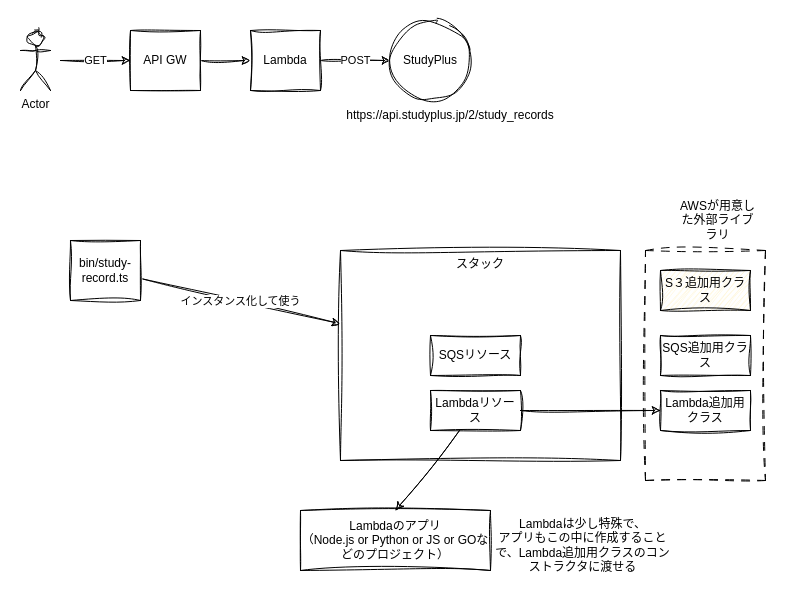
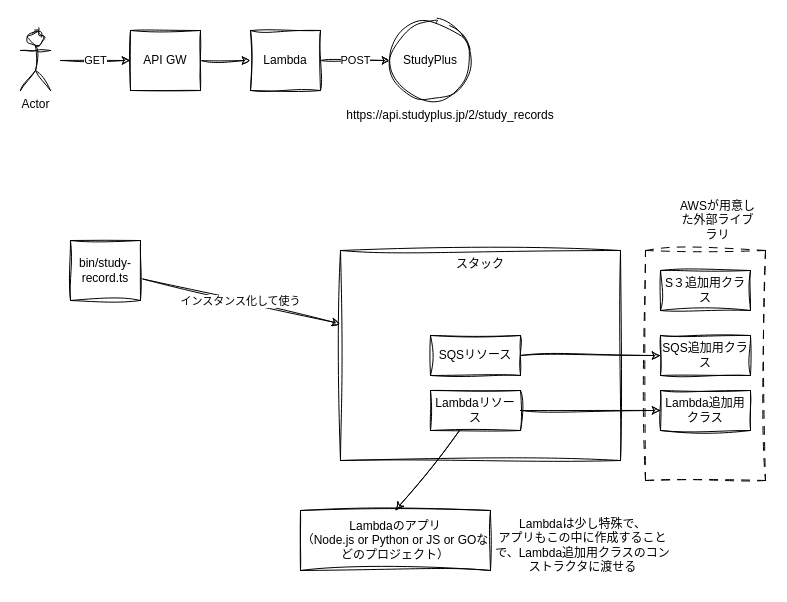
  <mxCell id="0" />
  <mxCell id="1" parent="0" />
  <mxCell id="2" value="" style="rounded=0;whiteSpace=wrap;html=1;fillColor=none;dashed=1;dashPattern=8 8;sketch=1;curveFitting=1;jiggle=2;" vertex="1" parent="1"><mxGeometry x="645" y="250" width="120" height="230" as="geometry" /></mxCell>
  <mxCell id="3" style="edgeStyle=none;html=1;exitX=1;exitY=0.5;exitDx=0;exitDy=0;entryX=0;entryY=0.5;entryDx=0;entryDy=0;sketch=1;curveFitting=1;jiggle=2;" parent="1" source="4" target="6" edge="1"><mxGeometry relative="1" as="geometry" /></mxCell>
  <mxCell id="4" value="API GW" style="rounded=0;whiteSpace=wrap;html=1;sketch=1;curveFitting=1;jiggle=2;" parent="1" vertex="1"><mxGeometry x="130" y="30" width="70" height="60" as="geometry" /></mxCell>
  <mxCell id="5" value="POST" style="edgeStyle=none;html=1;exitX=1;exitY=0.5;exitDx=0;exitDy=0;entryX=0;entryY=0.5;entryDx=0;entryDy=0;sketch=1;curveFitting=1;jiggle=2;" parent="1" source="6" target="7" edge="1"><mxGeometry relative="1" as="geometry" /></mxCell>
  <mxCell id="6" value="Lambda" style="rounded=0;whiteSpace=wrap;html=1;sketch=1;curveFitting=1;jiggle=2;" parent="1" vertex="1"><mxGeometry x="250" y="30" width="70" height="60" as="geometry" /></mxCell>
  <mxCell id="7" value="StudyPlus" style="ellipse;whiteSpace=wrap;html=1;aspect=fixed;sketch=1;curveFitting=1;jiggle=2;" parent="1" vertex="1"><mxGeometry x="390" y="20" width="80" height="80" as="geometry" /></mxCell>
  <mxCell id="8" value="GET" style="edgeStyle=none;html=1;entryX=0;entryY=0.5;entryDx=0;entryDy=0;sketch=1;curveFitting=1;jiggle=2;" parent="1" target="4" edge="1"><mxGeometry relative="1" as="geometry"><mxPoint x="60" y="60" as="sourcePoint" /></mxGeometry></mxCell>
  <mxCell id="9" value="Actor" style="shape=umlActor;verticalLabelPosition=bottom;verticalAlign=top;html=1;outlineConnect=0;sketch=1;curveFitting=1;jiggle=2;" parent="1" vertex="1"><mxGeometry x="20" y="30" width="30" height="60" as="geometry" /></mxCell>
  <mxCell id="10" value="https://api.studyplus.jp/2/study_records" style="text;html=1;strokeColor=none;fillColor=none;align=center;verticalAlign=middle;whiteSpace=wrap;rounded=0;sketch=1;curveFitting=1;jiggle=2;" parent="1" vertex="1"><mxGeometry x="420" y="100" width="60" height="30" as="geometry" /></mxCell>
  <mxCell id="11" value="インスタンス化して使う" style="edgeStyle=none;html=1;sketch=1;curveFitting=1;jiggle=2;" edge="1" parent="1" source="12" target="15"><mxGeometry relative="1" as="geometry" /></mxCell>
  <mxCell id="12" value="bin/study-record.ts" style="rounded=0;whiteSpace=wrap;html=1;sketch=1;curveFitting=1;jiggle=2;" vertex="1" parent="1"><mxGeometry x="70" y="240" width="70" height="60" as="geometry" /></mxCell>
- <mxCell id="13" value="S３追加用クラス" style="rounded=0;whiteSpace=wrap;html=1;sketch=1;curveFitting=1;jiggle=2;fillColor=#fff2cc;" vertex="1" parent="1"><mxGeometry x="660" y="270" width="90" height="40" as="geometry" /></mxCell>
+ <mxCell id="13" value="S３追加用クラス" style="rounded=0;whiteSpace=wrap;html=1;sketch=1;curveFitting=1;jiggle=2;" vertex="1" parent="1"><mxGeometry x="660" y="270" width="90" height="40" as="geometry" /></mxCell>
  <mxCell id="14" value="" style="group;sketch=1;curveFitting=1;jiggle=2;" vertex="1" connectable="0" parent="1"><mxGeometry x="340" y="250" width="280" height="210" as="geometry" /></mxCell>
  <mxCell id="15" value="スタック" style="rounded=0;whiteSpace=wrap;html=1;verticalAlign=top;sketch=1;curveFitting=1;jiggle=2;" vertex="1" parent="14"><mxGeometry width="280" height="210" as="geometry" /></mxCell>
  <mxCell id="16" value="SQSリソース" style="rounded=0;whiteSpace=wrap;html=1;sketch=1;curveFitting=1;jiggle=2;" vertex="1" parent="14"><mxGeometry x="90" y="85" width="90" height="40" as="geometry" /></mxCell>
  <mxCell id="17" value="Lambdaリソース" style="rounded=0;whiteSpace=wrap;html=1;sketch=1;curveFitting=1;jiggle=2;" vertex="1" parent="14"><mxGeometry x="90" y="140" width="90" height="40" as="geometry" /></mxCell>
  <mxCell id="18" value="AWSが用意した外部ライブラリ" style="text;html=1;strokeColor=none;fillColor=none;align=center;verticalAlign=middle;whiteSpace=wrap;rounded=0;dashed=1;dashPattern=8 8;sketch=1;curveFitting=1;jiggle=2;" vertex="1" parent="1"><mxGeometry x="675" y="190" width="85" height="60" as="geometry" /></mxCell>
  <mxCell id="19" value="SQS追加用クラス" style="rounded=0;whiteSpace=wrap;html=1;sketch=1;curveFitting=1;jiggle=2;" vertex="1" parent="1"><mxGeometry x="660" y="335" width="90" height="40" as="geometry" /></mxCell>
+ <mxCell id="20" style="edgeStyle=none;html=1;entryX=0;entryY=0.5;entryDx=0;entryDy=0;sketch=1;curveFitting=1;jiggle=2;" edge="1" parent="1" source="16" target="19"><mxGeometry relative="1" as="geometry" /></mxCell>
  <mxCell id="21" value="Lambda追加用クラス" style="rounded=0;whiteSpace=wrap;html=1;sketch=1;curveFitting=1;jiggle=2;" vertex="1" parent="1"><mxGeometry x="660" y="390" width="90" height="40" as="geometry" /></mxCell>
  <mxCell id="22" style="edgeStyle=none;html=1;entryX=0;entryY=0.5;entryDx=0;entryDy=0;sketch=1;curveFitting=1;jiggle=2;" edge="1" parent="1" source="17" target="21"><mxGeometry relative="1" as="geometry" /></mxCell>
  <mxCell id="23" value="Lambdaのアプリ&lt;br&gt;（Node.js or Python or JS or GOなどのプロジェクト）" style="rounded=0;whiteSpace=wrap;html=1;sketch=1;curveFitting=1;jiggle=2;" vertex="1" parent="1"><mxGeometry x="300" y="510" width="190" height="60" as="geometry" /></mxCell>
  <mxCell id="24" style="edgeStyle=none;html=1;entryX=0.5;entryY=0;entryDx=0;entryDy=0;sketch=1;curveFitting=1;jiggle=2;" edge="1" parent="1" source="17" target="23"><mxGeometry relative="1" as="geometry" /></mxCell>
  <mxCell id="25" value="Lambdaは少し特殊で、&lt;br&gt;アプリもこの中に作成することで、Lambda追加用クラスのコンストラクタに渡せる" style="text;html=1;strokeColor=none;fillColor=none;align=center;verticalAlign=middle;whiteSpace=wrap;rounded=0;dashed=1;dashPattern=8 8;sketch=1;curveFitting=1;jiggle=2;" vertex="1" parent="1"><mxGeometry x="490" y="510" width="185" height="70" as="geometry" /></mxCell>
